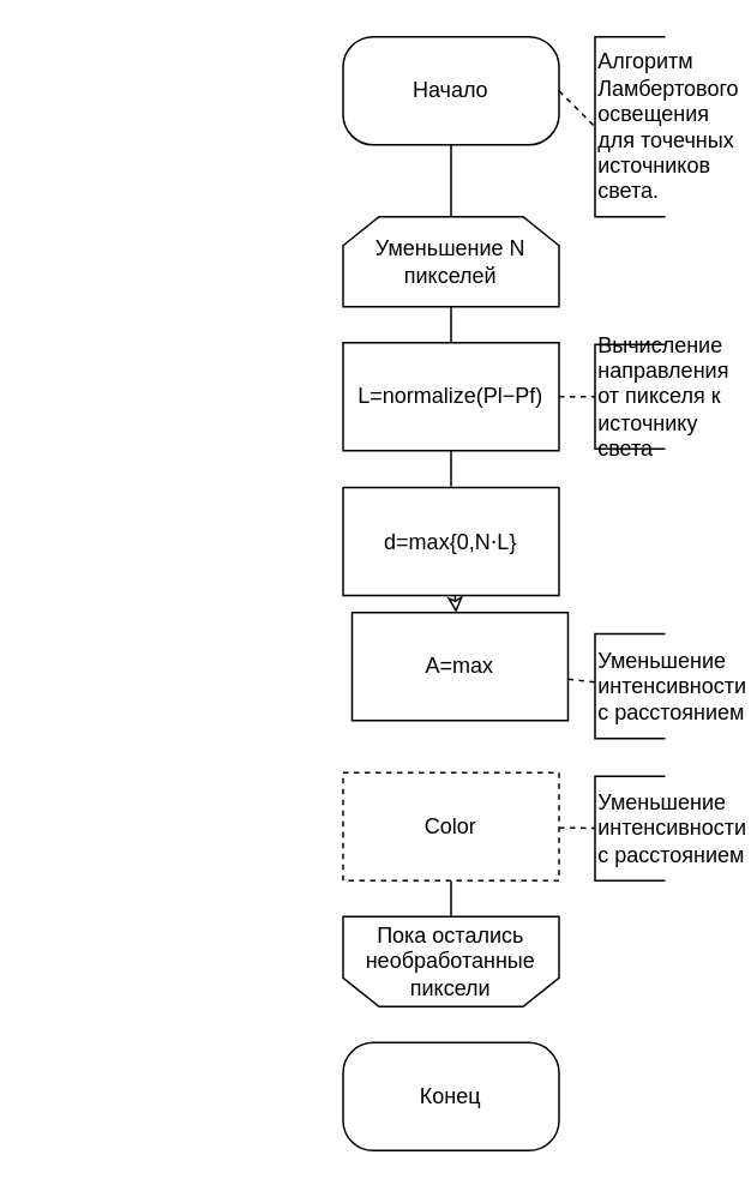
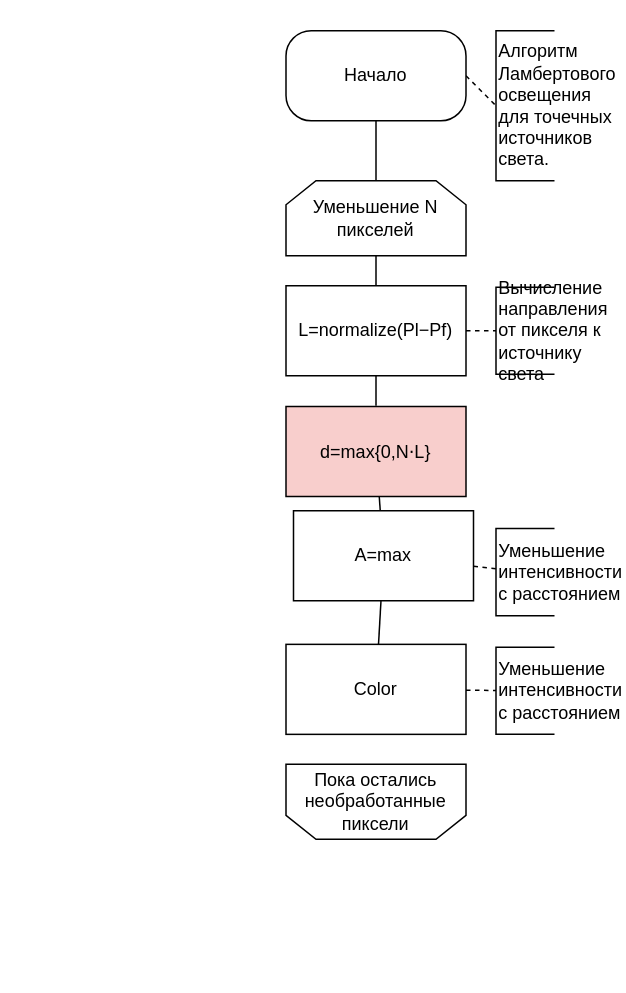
  <mxCell id="0" />
  <mxCell id="1" parent="0" />
  <mxCell id="2" style="edgeStyle=none;html=1;exitX=1;exitY=0.5;exitDx=0;exitDy=0;entryX=0;entryY=0.5;entryDx=0;entryDy=0;entryPerimeter=0;dashed=1;endArrow=none;endFill=0;" edge="1" parent="1" source="4" target="5"><mxGeometry relative="1" as="geometry" /></mxCell>
  <mxCell id="3" style="edgeStyle=none;html=1;endArrow=none;endFill=0;" edge="1" parent="1" source="4"><mxGeometry relative="1" as="geometry"><mxPoint x="250" y="120" as="targetPoint" /></mxGeometry></mxCell>
  <mxCell id="4" value="Начало" style="rounded=1;whiteSpace=wrap;html=1;arcSize=28;" vertex="1" parent="1"><mxGeometry x="190" y="20" width="120" height="60" as="geometry" /></mxCell>
  <mxCell id="5" value="Алгоритм Ламбертового освещения для точечных источников света." style="strokeWidth=1;shape=mxgraph.flowchart.annotation_1;align=left;pointerEvents=1;whiteSpace=wrap;fontColor=default;" vertex="1" parent="1"><mxGeometry x="330" y="20" width="39" height="100" as="geometry" /></mxCell>
  <mxCell id="6" style="edgeStyle=none;html=1;endArrow=none;endFill=0;" edge="1" parent="1"><mxGeometry relative="1" as="geometry"><mxPoint x="20" y="125.93" as="sourcePoint" /></mxGeometry></mxCell>
  <mxCell id="7" style="edgeStyle=none;html=1;endArrow=none;endFill=0;" edge="1" parent="1"><mxGeometry relative="1" as="geometry"><mxPoint x="20" y="205.43" as="sourcePoint" /></mxGeometry></mxCell>
  <mxCell id="8" style="edgeStyle=none;html=1;endArrow=none;endFill=0;" edge="1" parent="1"><mxGeometry relative="1" as="geometry"><mxPoint x="20" y="284.93" as="sourcePoint" /></mxGeometry></mxCell>
  <mxCell id="9" style="edgeStyle=none;html=1;endArrow=none;endFill=0;" edge="1" parent="1"><mxGeometry relative="1" as="geometry"><mxPoint x="20" y="364.93" as="sourcePoint" /></mxGeometry></mxCell>
  <mxCell id="10" style="edgeStyle=orthogonalEdgeStyle;rounded=0;html=1;strokeColor=default;fontColor=default;endArrow=none;endFill=0;" edge="1" parent="1" source="11" target="15"><mxGeometry relative="1" as="geometry" /></mxCell>
  <mxCell id="11" value="Уменьшение N пикселей" style="shape=loopLimit;whiteSpace=wrap;html=1;labelBackgroundColor=none;labelBorderColor=none;fontColor=default;" vertex="1" parent="1"><mxGeometry x="190" y="120" width="120" height="50" as="geometry" /></mxCell>
  <mxCell id="12" value="Пока остались необработанные пиксели" style="shape=loopLimit;whiteSpace=wrap;html=1;labelBackgroundColor=none;labelBorderColor=none;fontColor=default;direction=west;" vertex="1" parent="1"><mxGeometry x="190" y="509.07" width="120" height="50" as="geometry" /></mxCell>
  <mxCell id="13" style="edgeStyle=orthogonalEdgeStyle;rounded=0;html=1;strokeColor=default;fontColor=default;endArrow=none;endFill=0;" edge="1" parent="1" source="15"><mxGeometry relative="1" as="geometry"><mxPoint x="250" y="270" as="targetPoint" /></mxGeometry></mxCell>
  <mxCell id="14" style="edgeStyle=none;html=1;dashed=1;endArrow=none;endFill=0;" edge="1" parent="1" source="15" target="19"><mxGeometry relative="1" as="geometry" /></mxCell>
  <mxCell id="15" value="L=normalize(Pl​−Pf​)" style="rounded=0;whiteSpace=wrap;" vertex="1" parent="1"><mxGeometry x="190" y="190" width="120" height="60" as="geometry" /></mxCell>
- <mxCell id="16" style="edgeStyle=none;html=1;endArrow=classic;endFill=0;" edge="1" parent="1" source="17" target="22"><mxGeometry relative="1" as="geometry" /></mxCell>
- <mxCell id="17" value="d=max{0,N⋅L}" style="rounded=0;whiteSpace=wrap;" vertex="1" parent="1"><mxGeometry x="190" y="270.5" width="120" height="60" as="geometry" /></mxCell>
- <mxCell id="18" value="Конец" style="rounded=1;whiteSpace=wrap;html=1;arcSize=28;" vertex="1" parent="1"><mxGeometry x="190" y="579.07" width="120" height="60" as="geometry" /></mxCell>
+ <mxCell id="16" style="edgeStyle=none;html=1;endArrow=none;endFill=0;" edge="1" parent="1" source="17" target="22"><mxGeometry relative="1" as="geometry" /></mxCell>
+ <mxCell id="17" value="d=max{0,N⋅L}" style="rounded=0;whiteSpace=wrap;fillColor=#f8cecc;" vertex="1" parent="1"><mxGeometry x="190" y="270.5" width="120" height="60" as="geometry" /></mxCell>
  <mxCell id="19" value="Вычисление направления от пикселя к источнику света" style="strokeWidth=1;shape=mxgraph.flowchart.annotation_1;align=left;pointerEvents=1;whiteSpace=wrap;fontColor=default;" vertex="1" parent="1"><mxGeometry x="330" y="190.93" width="39" height="58.14" as="geometry" /></mxCell>
  <mxCell id="20" style="edgeStyle=none;html=1;endArrow=none;endFill=0;dashed=1;" edge="1" parent="1" source="22" target="23"><mxGeometry relative="1" as="geometry" /></mxCell>
+ <mxCell id="21" style="edgeStyle=none;html=1;endArrow=none;endFill=0;" edge="1" parent="1" source="22" target="26"><mxGeometry relative="1" as="geometry" /></mxCell>
  <mxCell id="22" value="A=max" style="rounded=0;whiteSpace=wrap;" vertex="1" parent="1"><mxGeometry x="195" y="340" width="120" height="60" as="geometry" /></mxCell>
  <mxCell id="23" value="Уменьшение интенсивности с расстоянием" style="strokeWidth=1;shape=mxgraph.flowchart.annotation_1;align=left;pointerEvents=1;whiteSpace=wrap;fontColor=default;" vertex="1" parent="1"><mxGeometry x="330" y="351.86" width="39" height="58.14" as="geometry" /></mxCell>
- <mxCell id="24" style="edgeStyle=none;html=1;endArrow=none;endFill=0;" edge="1" parent="1" source="26" target="12"><mxGeometry relative="1" as="geometry" /></mxCell>
  <mxCell id="25" style="edgeStyle=none;html=1;endArrow=none;endFill=0;dashed=1;" edge="1" parent="1" source="26" target="27"><mxGeometry relative="1" as="geometry" /></mxCell>
- <mxCell id="26" value="Color" style="rounded=0;whiteSpace=wrap;dashed=1;" vertex="1" parent="1"><mxGeometry x="190" y="429.07" width="120" height="60" as="geometry" /></mxCell>
+ <mxCell id="26" value="Color" style="rounded=0;whiteSpace=wrap;" vertex="1" parent="1"><mxGeometry x="190" y="429.07" width="120" height="60" as="geometry" /></mxCell>
  <mxCell id="27" value="Уменьшение интенсивности с расстоянием" style="strokeWidth=1;shape=mxgraph.flowchart.annotation_1;align=left;pointerEvents=1;whiteSpace=wrap;fontColor=default;" vertex="1" parent="1"><mxGeometry x="330" y="430.93" width="39" height="58.14" as="geometry" /></mxCell>
